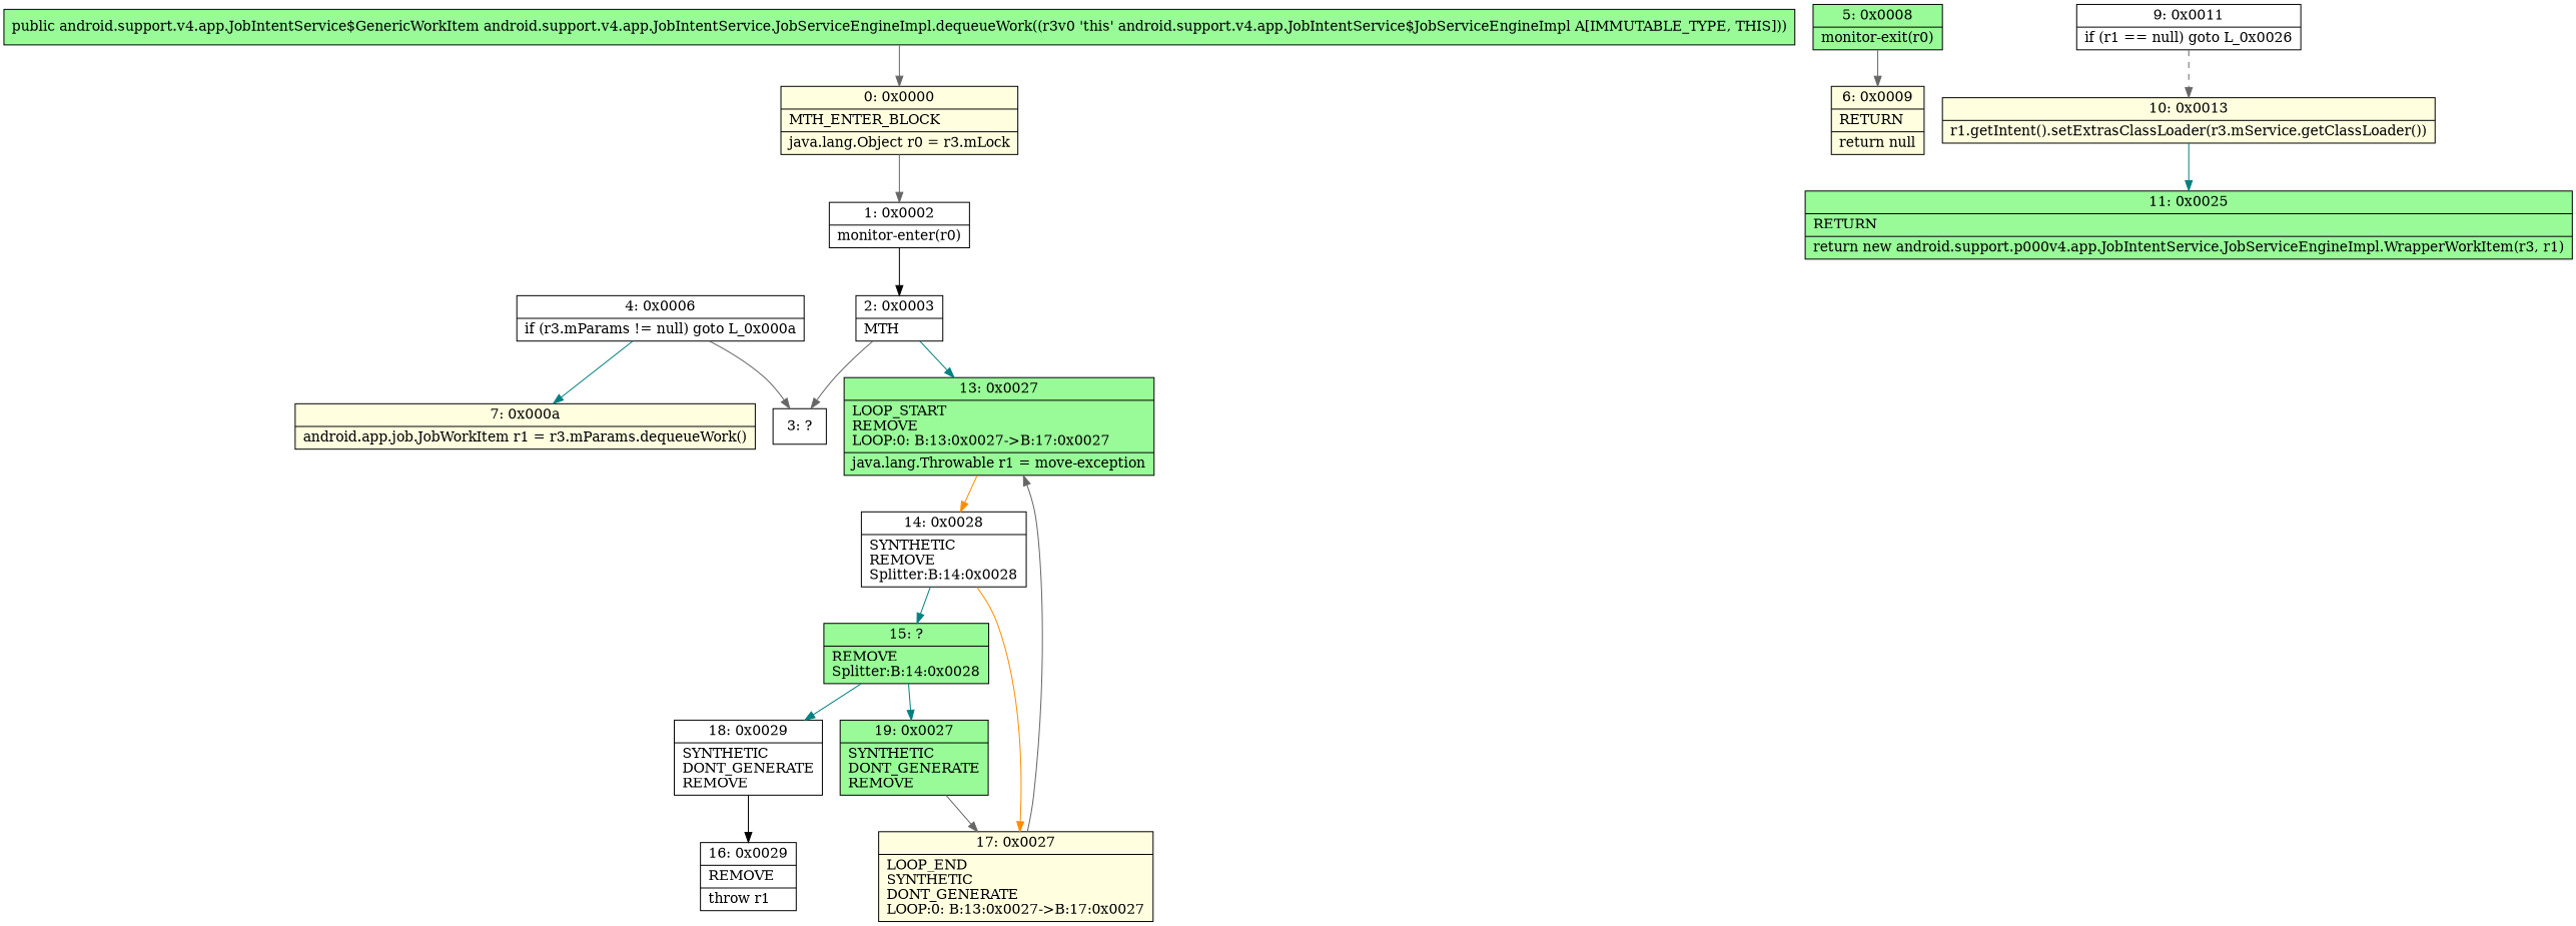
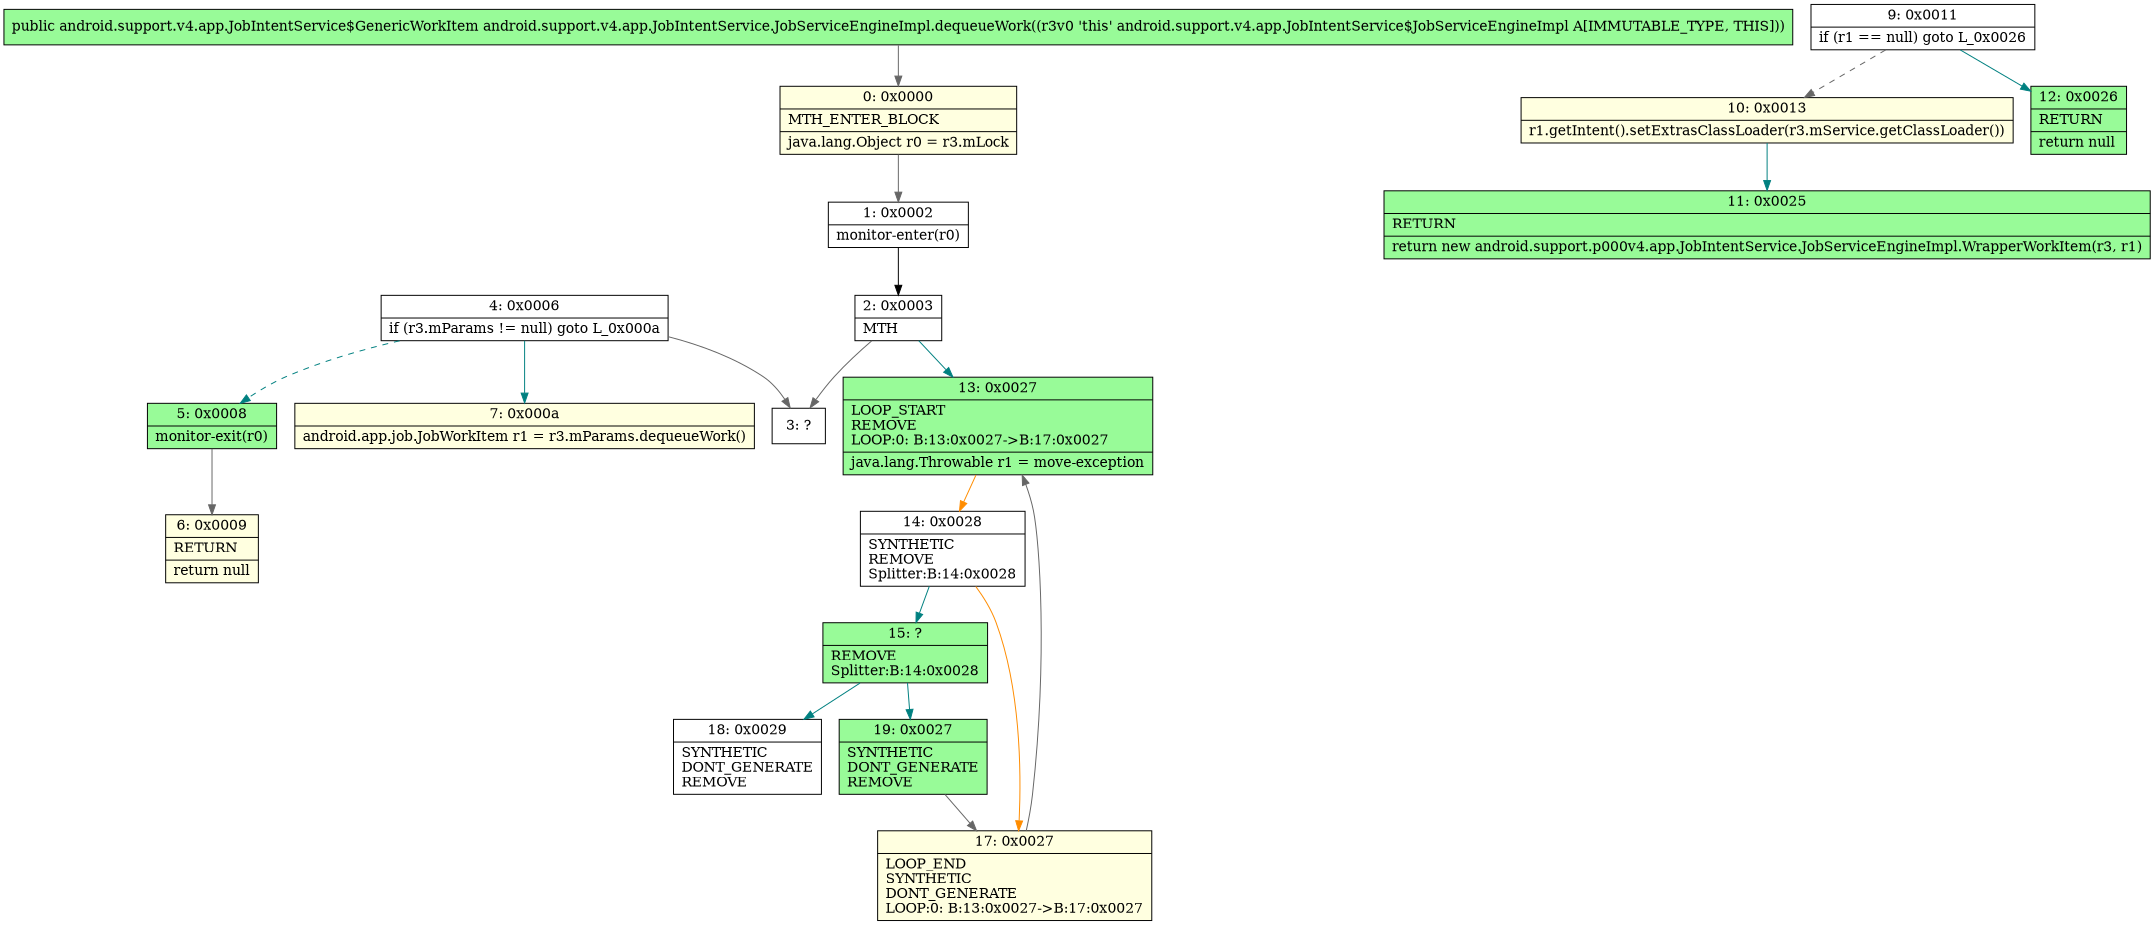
  digraph {
    node [fillcolor=white shape=record style=filled]
    edge [color=gray40]
    n1 [fillcolor=lightyellow label="{0\:\ 0x0000|MTH_ENTER_BLOCK\l|java.lang.Object r0 = r3.mLock\l}"]
    n2 [label="{1\:\ 0x0002|monitor\-enter(r0)\l}"]
    n3 [label="{2\:\ 0x0003|MTH\l}"]
    n4 [label="{3\:\ ?}"]
    n5 [fillcolor=palegreen label="{13\:\ 0x0027|LOOP_START\lREMOVE\lLOOP:0: B:13:0x0027\-\>B:17:0x0027\l|java.lang.Throwable r1 = move\-exception\l}"]
    n6 [label="{14\:\ 0x0028|SYNTHETIC\lREMOVE\lSplitter:B:14:0x0028\l}"]
    n7 [label="{4\:\ 0x0006|if (r3.mParams != null) goto L_0x000a\l}"]
    n8 [fillcolor=palegreen label="{5\:\ 0x0008|monitor\-exit(r0)\l}"]
    n9 [fillcolor=lightyellow label="{7\:\ 0x000a|android.app.job.JobWorkItem r1 = r3.mParams.dequeueWork()\l}"]
    n10 [fillcolor=lightyellow label="{6\:\ 0x0009|RETURN\l|return null\l}"]
    n11 [label="{9\:\ 0x0011|if (r1 == null) goto L_0x0026\l}"]
    n12 [fillcolor=lightyellow label="{10\:\ 0x0013|r1.getIntent().setExtrasClassLoader(r3.mService.getClassLoader())\l}"]
+   n13 [fillcolor=palegreen label="{12\:\ 0x0026|RETURN\l|return null\l}"]
    n14 [fillcolor=palegreen label="{11\:\ 0x0025|RETURN\l|return new android.support.p000v4.app.JobIntentService.JobServiceEngineImpl.WrapperWorkItem(r3, r1)\l}"]
    n15 [fillcolor=palegreen label="{15\:\ ?|REMOVE\lSplitter:B:14:0x0028\l}"]
    n16 [fillcolor=lightyellow label="{17\:\ 0x0027|LOOP_END\lSYNTHETIC\lDONT_GENERATE\lLOOP:0: B:13:0x0027\-\>B:17:0x0027\l}"]
    n17 [label="{18\:\ 0x0029|SYNTHETIC\lDONT_GENERATE\lREMOVE\l}"]
    n18 [fillcolor=palegreen label="{19\:\ 0x0027|SYNTHETIC\lDONT_GENERATE\lREMOVE\l}"]
-   n19 [label="{16\:\ 0x0029|REMOVE\l|throw r1\l}"]
    n20 [fillcolor=palegreen label="{public android.support.v4.app.JobIntentService$GenericWorkItem android.support.v4.app.JobIntentService.JobServiceEngineImpl.dequeueWork((r3v0 'this' android.support.v4.app.JobIntentService$JobServiceEngineImpl A[IMMUTABLE_TYPE, THIS])) }"]
    n1 -> n2
    n2 -> n3 [color=black]
    n3 -> n4
    n3 -> n5 [color=teal]
    n5 -> n6 [color=darkorange]
    n6 -> n15 [color=teal]
    n6 -> n16 [color=darkorange]
    n7 -> n4
+   n7 -> n8 [color=teal style=dashed]
    n7 -> n9 [color=teal]
    n8 -> n10
    n11 -> n12 [style=dashed]
+   n11 -> n13 [color=teal]
    n12 -> n14 [color=teal]
    n15 -> n17 [color=teal]
    n15 -> n18 [color=teal]
    n16 -> n5
-   n17 -> n19 [color=black]
    n18 -> n16
    n20 -> n1
  }
